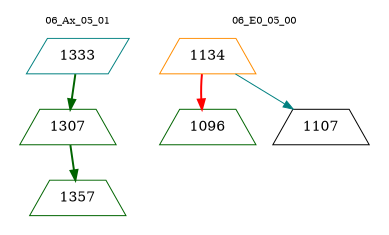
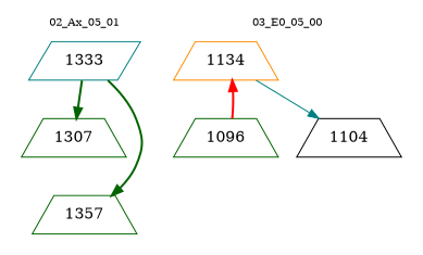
  digraph {
    node [color=darkgreen shape=trapezium]
    edge [color=darkgreen style=bold]
    n1 [color=teal label=1333 shape=parallelogram]
    n2 [label=1307]
    n3 [label=1357]
    n4 [color=darkorange label=1134]
    n5 [label=1096]
-   n6 [color=black label=1107]
+   n6 [color=black label=1104]
    subgraph cluster_1 {
      color=white
      fontsize=10
-     label="06_Ax_05_01"
+     label="02_Ax_05_01"
      n1
      n2
      n3
    }
    subgraph cluster_2 {
      color=white
      fontsize=10
-     label="06_E0_05_00"
+     label="03_E0_05_00"
      n4
      n5
      n6
    }
    n1 -> n2
-   n2 -> n3
-   n4 -> n5 [color=red]
+   n1 -> n3
+   n5 -> n4 [color=red]
    n4 -> n6 [color=teal style=solid]
  }
